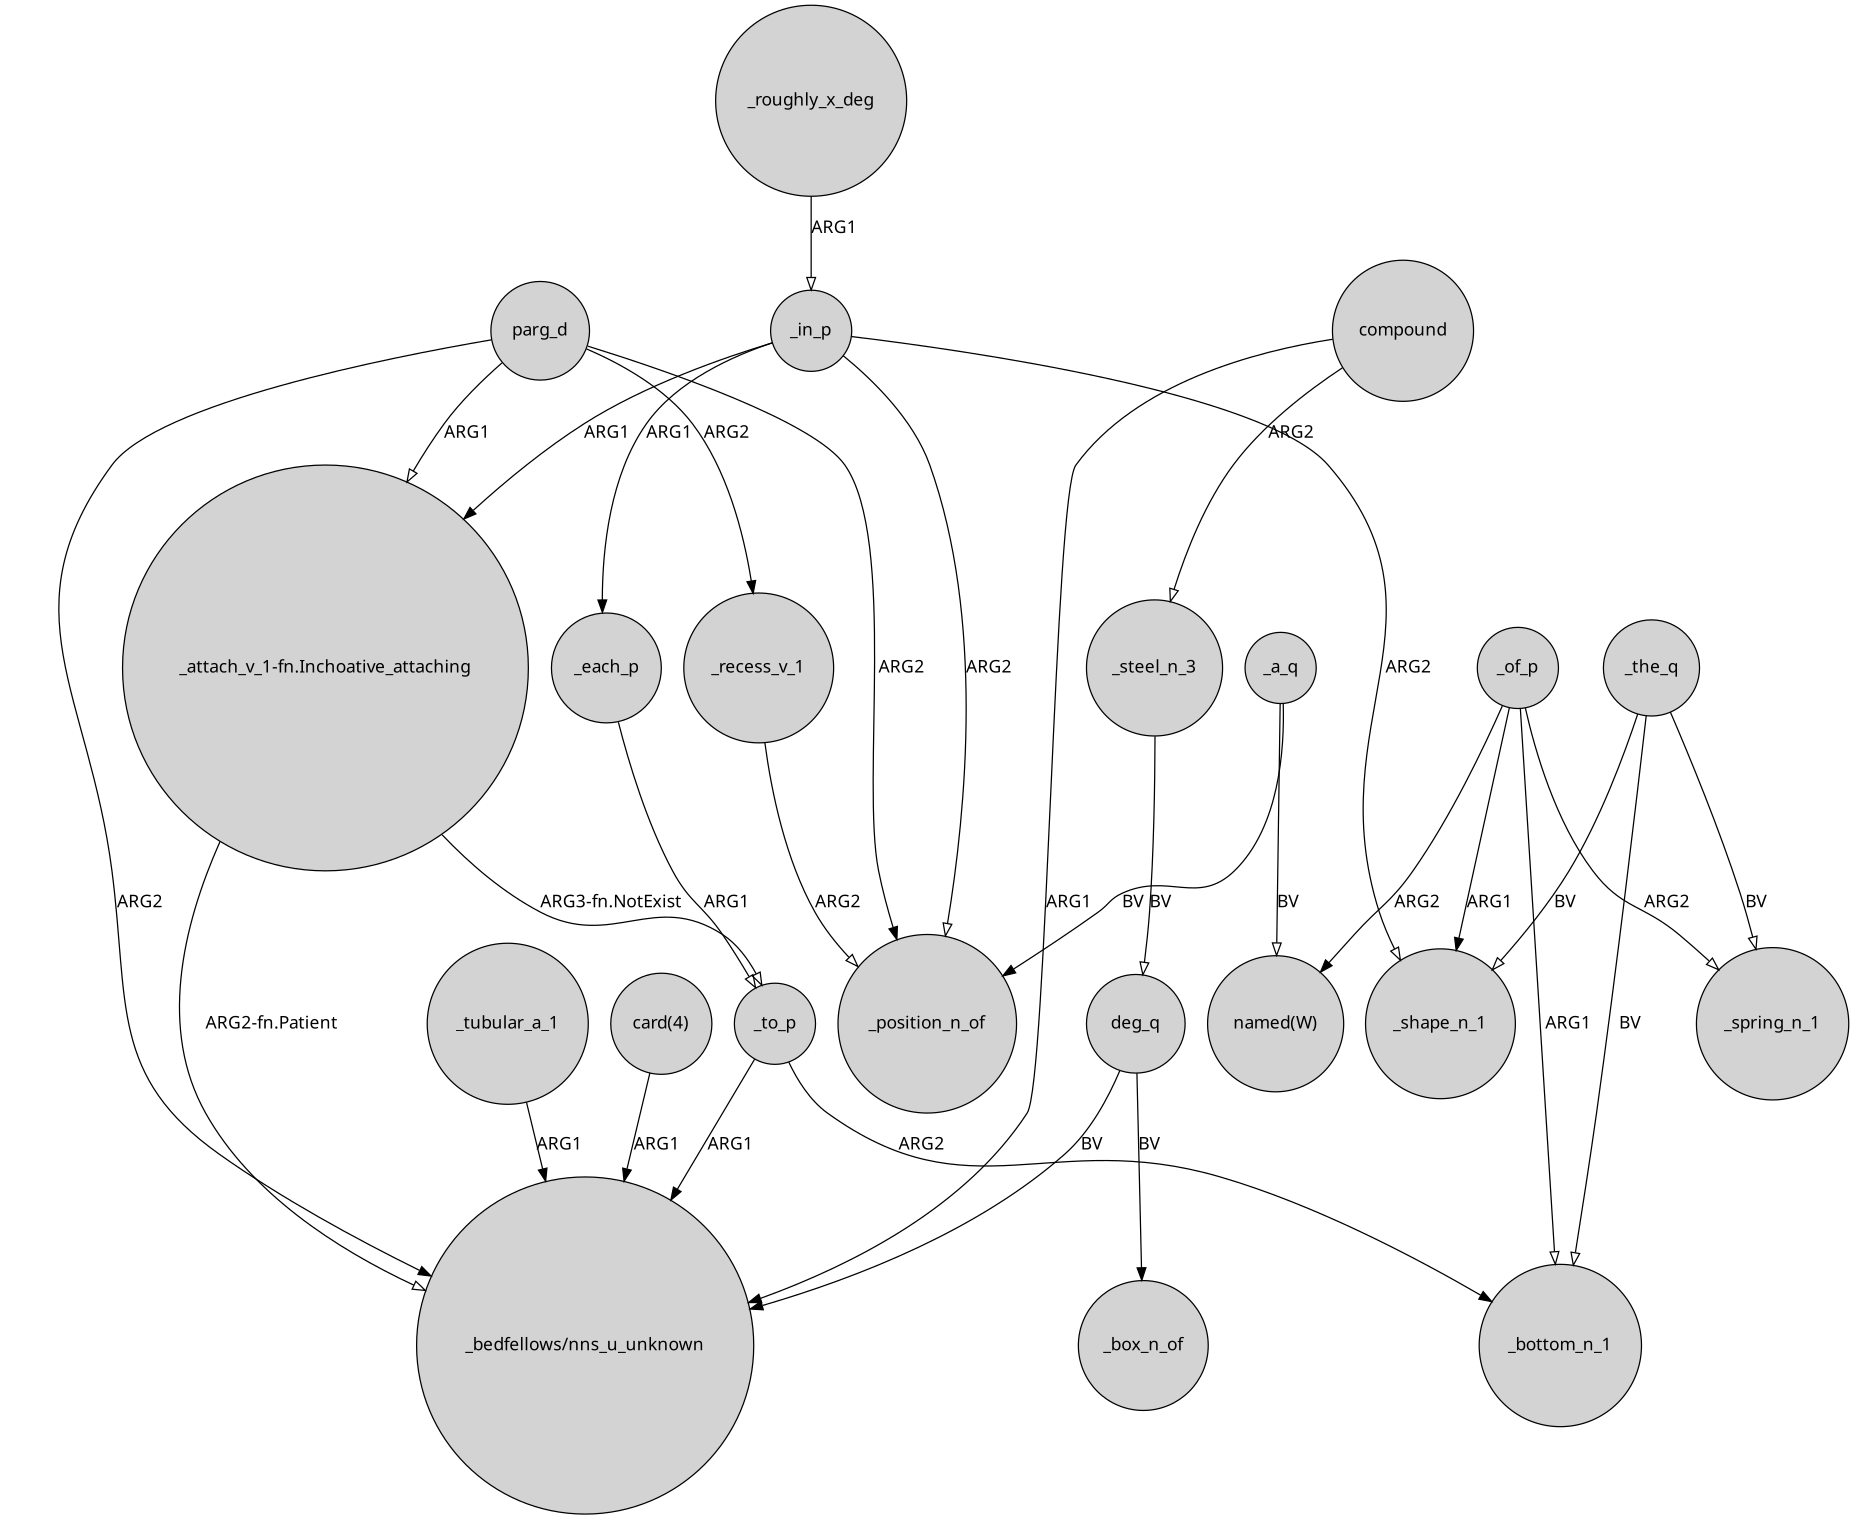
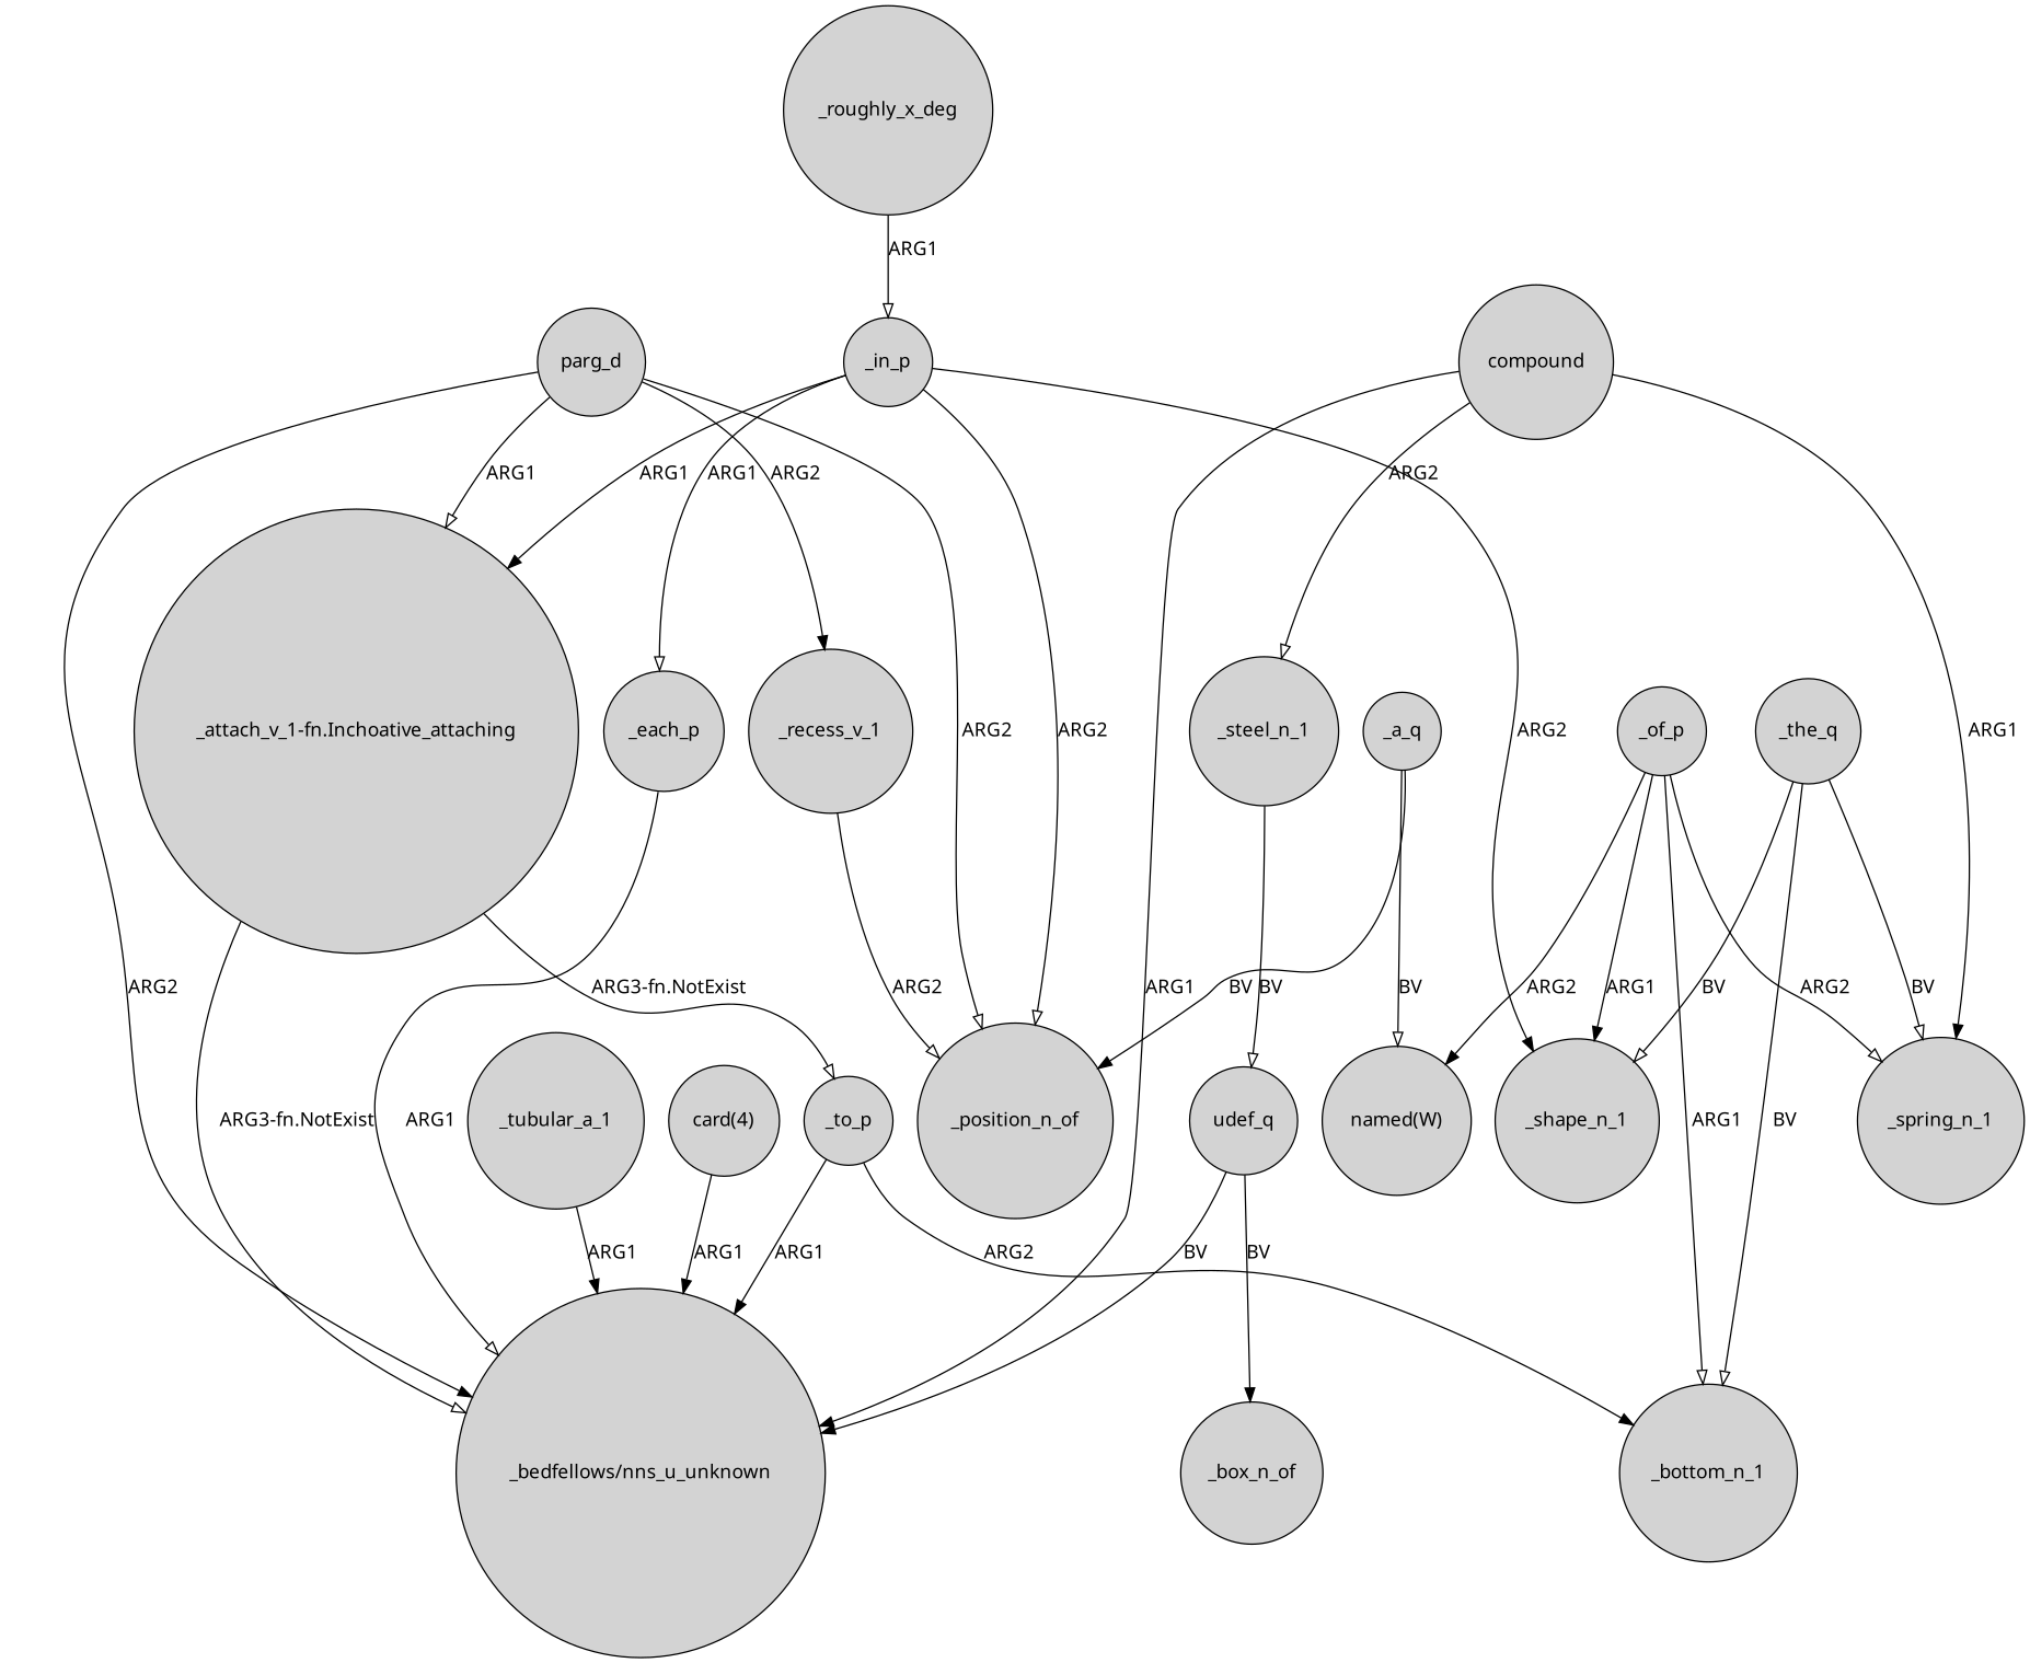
  digraph {
    fontname="Noto Sans"
    node [fontname="Noto Sans" shape=circle style=filled]
    edge [arrowhead=onormal fontname="Noto Sans"]
    "_attach_v_1-fn.Inchoative_attaching"
    "_bedfellows/nns_u_unknown"
    _to_p
    _bottom_n_1
    _of_p
    "named(W)"
    _shape_n_1
    _spring_n_1
    _recess_v_1
    _position_n_of
    _a_q
    _in_p
    _each_p
    parg_d
    compound
-   _steel_n_1 [label=_steel_n_3]
-   udef_q [label=deg_q]
+   _steel_n_1
+   udef_q
    _box_n_of
    _the_q
    _tubular_a_1
    "card(4)"
    _roughly_x_deg
-   "_attach_v_1-fn.Inchoative_attaching" -> "_bedfellows/nns_u_unknown" [label="ARG2-fn.Patient"]
+   "_attach_v_1-fn.Inchoative_attaching" -> "_bedfellows/nns_u_unknown" [label="ARG3-fn.NotExist"]
    "_attach_v_1-fn.Inchoative_attaching" -> _to_p [label="ARG3-fn.NotExist"]
    _to_p -> "_bedfellows/nns_u_unknown" [arrowhead=normal label=ARG1]
    _to_p -> _bottom_n_1 [arrowhead=normal label=ARG2]
    _of_p -> _bottom_n_1 [label=ARG1]
    _of_p -> "named(W)" [arrowhead=normal label=ARG2]
    _of_p -> _shape_n_1 [arrowhead=normal label=ARG1]
    _of_p -> _spring_n_1 [label=ARG2]
    _recess_v_1 -> _position_n_of [label=ARG2]
    _a_q -> "named(W)" [label=BV]
    _a_q -> _position_n_of [arrowhead=normal label=BV]
    _in_p -> "_attach_v_1-fn.Inchoative_attaching" [arrowhead=normal label=ARG1]
-   _in_p -> _shape_n_1 [label=ARG2]
+   _in_p -> _shape_n_1 [arrowhead=normal label=ARG2]
    _in_p -> _position_n_of [label=ARG2]
-   _in_p -> _each_p [arrowhead=normal label=ARG1]
-   _each_p -> _to_p [label=ARG1]
+   _in_p -> _each_p [label=ARG1]
+   _each_p -> "_bedfellows/nns_u_unknown" [label=ARG1]
    parg_d -> "_attach_v_1-fn.Inchoative_attaching" [label=ARG1]
    parg_d -> "_bedfellows/nns_u_unknown" [arrowhead=normal label=ARG2]
    parg_d -> _recess_v_1 [arrowhead=normal label=ARG2]
-   parg_d -> _position_n_of [arrowhead=normal label=ARG2]
+   parg_d -> _position_n_of [label=ARG2]
    compound -> "_bedfellows/nns_u_unknown" [arrowhead=normal label=ARG1]
+   compound -> _spring_n_1 [arrowhead=normal label=ARG1]
    compound -> _steel_n_1 [label=ARG2]
    _steel_n_1 -> udef_q [label=BV]
    udef_q -> "_bedfellows/nns_u_unknown" [arrowhead=normal label=BV]
    udef_q -> _box_n_of [arrowhead=normal label=BV]
    _the_q -> _bottom_n_1 [label=BV]
    _the_q -> _shape_n_1 [label=BV]
    _the_q -> _spring_n_1 [label=BV]
    _tubular_a_1 -> "_bedfellows/nns_u_unknown" [arrowhead=normal label=ARG1]
    "card(4)" -> "_bedfellows/nns_u_unknown" [arrowhead=normal label=ARG1]
    _roughly_x_deg -> _in_p [label=ARG1]
  }
